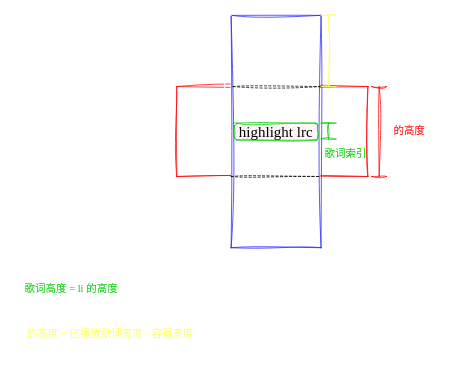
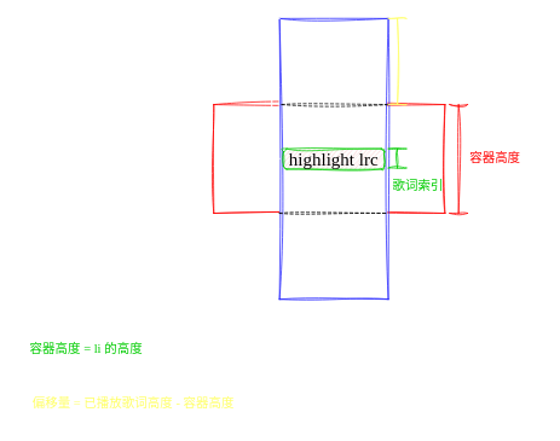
  <mxCell id="0" />
  <mxCell id="1" parent="0" />
  <mxCell id="2" value="" style="rounded=0;whiteSpace=wrap;html=1;sketch=1;hachureGap=4;jiggle=2;curveFitting=1;fontFamily=Architects Daughter;fontSource=https%3A%2F%2Ffonts.googleapis.com%2Fcss%3Ffamily%3DArchitects%2BDaughter;fontSize=20;strokeColor=#FF0000;" vertex="1" parent="1"><mxGeometry x="235" y="115" width="255" height="120" as="geometry" /></mxCell>
  <mxCell id="3" value="" style="rounded=0;whiteSpace=wrap;html=1;sketch=1;hachureGap=4;jiggle=2;curveFitting=1;fontFamily=Architects Daughter;fontSource=https%3A%2F%2Ffonts.googleapis.com%2Fcss%3Ffamily%3DArchitects%2BDaughter;fontSize=20;strokeColor=#2424FF;" vertex="1" parent="1"><mxGeometry x="307.5" y="20" width="120" height="310" as="geometry" /></mxCell>
  <mxCell id="4" value="" style="endArrow=none;dashed=1;html=1;sketch=1;hachureGap=4;jiggle=2;curveFitting=1;fontFamily=Architects Daughter;fontSource=https%3A%2F%2Ffonts.googleapis.com%2Fcss%3Ffamily%3DArchitects%2BDaughter;fontSize=16;" edge="1" parent="1"><mxGeometry width="50" height="50" relative="1" as="geometry"><mxPoint x="310" y="115" as="sourcePoint" /><mxPoint x="427.5" y="115" as="targetPoint" /></mxGeometry></mxCell>
  <mxCell id="5" value="" style="endArrow=none;dashed=1;html=1;sketch=1;hachureGap=4;jiggle=2;curveFitting=1;fontFamily=Architects Daughter;fontSource=https%3A%2F%2Ffonts.googleapis.com%2Fcss%3Ffamily%3DArchitects%2BDaughter;fontSize=16;" edge="1" parent="1"><mxGeometry width="50" height="50" relative="1" as="geometry"><mxPoint x="307.5" y="235" as="sourcePoint" /><mxPoint x="425" y="235" as="targetPoint" /></mxGeometry></mxCell>
  <mxCell id="6" value="highlight lrc" style="rounded=1;whiteSpace=wrap;html=1;sketch=1;hachureGap=4;jiggle=2;curveFitting=1;strokeColor=#00CC00;fontFamily=Architects Daughter;fontSource=https%3A%2F%2Ffonts.googleapis.com%2Fcss%3Ffamily%3DArchitects%2BDaughter;fontSize=20;fillColor=#f8cecc;" vertex="1" parent="1"><mxGeometry x="311.88" y="163.75" width="111.25" height="22.5" as="geometry" /></mxCell>
  <mxCell id="7" value="" style="shape=crossbar;whiteSpace=wrap;html=1;rounded=1;direction=south;sketch=1;hachureGap=4;jiggle=2;curveFitting=1;strokeColor=#FFFFFF;fontFamily=Architects Daughter;fontSource=https%3A%2F%2Ffonts.googleapis.com%2Fcss%3Ffamily%3DArchitects%2BDaughter;fontSize=20;" vertex="1" parent="1"><mxGeometry x="287.5" y="20" width="20" height="155" as="geometry" /></mxCell>
  <mxCell id="8" value="" style="shape=crossbar;whiteSpace=wrap;html=1;rounded=1;direction=south;sketch=1;hachureGap=4;jiggle=2;curveFitting=1;strokeColor=#FFFF66;fontFamily=Architects Daughter;fontSource=https%3A%2F%2Ffonts.googleapis.com%2Fcss%3Ffamily%3DArchitects%2BDaughter;fontSize=20;" vertex="1" parent="1"><mxGeometry x="427.5" y="20" width="20" height="95" as="geometry" /></mxCell>
  <mxCell id="9" value="" style="shape=crossbar;whiteSpace=wrap;html=1;rounded=1;direction=south;sketch=1;hachureGap=4;jiggle=2;curveFitting=1;strokeColor=#FF0000;fontFamily=Architects Daughter;fontSource=https%3A%2F%2Ffonts.googleapis.com%2Fcss%3Ffamily%3DArchitects%2BDaughter;fontSize=20;" vertex="1" parent="1"><mxGeometry x="495" y="115" width="20" height="120" as="geometry" /></mxCell>
- <mxCell id="10" value="的高度" style="text;strokeColor=none;fillColor=none;html=1;fontSize=14;fontStyle=0;verticalAlign=middle;align=center;sketch=1;hachureGap=4;jiggle=2;curveFitting=1;fontFamily=Architects Daughter;fontSource=https%3A%2F%2Ffonts.googleapis.com%2Fcss%3Ffamily%3DArchitects%2BDaughter;fontColor=#FF0000;" vertex="1" parent="1"><mxGeometry x="495" y="155" width="100" height="40" as="geometry" /></mxCell>
+ <mxCell id="10" value="容器高度" style="text;strokeColor=none;fillColor=none;html=1;fontSize=14;fontStyle=0;verticalAlign=middle;align=center;sketch=1;hachureGap=4;jiggle=2;curveFitting=1;fontFamily=Architects Daughter;fontSource=https%3A%2F%2Ffonts.googleapis.com%2Fcss%3Ffamily%3DArchitects%2BDaughter;fontColor=#FF0000;" vertex="1" parent="1"><mxGeometry x="495" y="155" width="100" height="40" as="geometry" /></mxCell>
  <mxCell id="11" value="" style="shape=crossbar;whiteSpace=wrap;html=1;rounded=1;direction=south;sketch=1;hachureGap=4;jiggle=2;curveFitting=1;strokeColor=#00CC00;fontFamily=Architects Daughter;fontSource=https%3A%2F%2Ffonts.googleapis.com%2Fcss%3Ffamily%3DArchitects%2BDaughter;fontSize=14;fontColor=#00CC00;" vertex="1" parent="1"><mxGeometry x="427.5" y="163.75" width="20" height="21.25" as="geometry" /></mxCell>
  <mxCell id="12" value="歌词索引" style="text;strokeColor=none;fillColor=none;html=1;fontSize=14;fontStyle=0;verticalAlign=middle;align=center;sketch=1;hachureGap=4;jiggle=2;curveFitting=1;fontFamily=Architects Daughter;fontSource=https%3A%2F%2Ffonts.googleapis.com%2Fcss%3Ffamily%3DArchitects%2BDaughter;fontColor=#00CC00;" vertex="1" parent="1"><mxGeometry x="410" y="185" width="100" height="40" as="geometry" /></mxCell>
- <mxCell id="13" value="歌词高度 = li 的高度" style="text;strokeColor=none;fillColor=none;html=1;fontSize=14;fontStyle=0;verticalAlign=middle;align=center;sketch=1;hachureGap=4;jiggle=2;curveFitting=1;fontFamily=Architects Daughter;fontSource=https%3A%2F%2Ffonts.googleapis.com%2Fcss%3Ffamily%3DArchitects%2BDaughter;fontColor=#00CC00;" vertex="1" parent="1"><mxGeometry x="29" y="365" width="130" height="40" as="geometry" /></mxCell>
- <mxCell id="14" value="歌词高度 = li 的高度 * 歌词索引 + li 的高度 / 2" style="text;strokeColor=none;fillColor=none;html=1;fontSize=14;fontStyle=0;verticalAlign=middle;align=center;sketch=1;hachureGap=4;jiggle=2;curveFitting=1;fontFamily=Architects Daughter;fontSource=https%3A%2F%2Ffonts.googleapis.com%2Fcss%3Ffamily%3DArchitects%2BDaughter;fontColor=#FFFFFF;" vertex="1" parent="1"><mxGeometry x="20" y="395" width="360" height="40" as="geometry" /></mxCell>
- <mxCell id="15" value="的高度 = 已播放歌词高度 - 容器高度" style="text;strokeColor=none;fillColor=none;html=1;fontSize=14;fontStyle=0;verticalAlign=middle;align=center;sketch=1;hachureGap=4;jiggle=2;curveFitting=1;fontFamily=Architects Daughter;fontSource=https%3A%2F%2Ffonts.googleapis.com%2Fcss%3Ffamily%3DArchitects%2BDaughter;fontColor=#FFFF66;" vertex="1" parent="1"><mxGeometry x="26" y="425" width="240" height="40" as="geometry" /></mxCell>
+ <mxCell id="13" value="容器高度 = li 的高度" style="text;strokeColor=none;fillColor=none;html=1;fontSize=14;fontStyle=0;verticalAlign=middle;align=center;sketch=1;hachureGap=4;jiggle=2;curveFitting=1;fontFamily=Architects Daughter;fontSource=https%3A%2F%2Ffonts.googleapis.com%2Fcss%3Ffamily%3DArchitects%2BDaughter;fontColor=#00CC00;" vertex="1" parent="1"><mxGeometry x="29" y="365" width="130" height="40" as="geometry" /></mxCell>
+ <mxCell id="14" value="已播放歌词高度 = li 的高度 * 歌词索引 + li 的高度 / 2" style="text;strokeColor=none;fillColor=none;html=1;fontSize=14;fontStyle=0;verticalAlign=middle;align=center;sketch=1;hachureGap=4;jiggle=2;curveFitting=1;fontFamily=Architects Daughter;fontSource=https%3A%2F%2Ffonts.googleapis.com%2Fcss%3Ffamily%3DArchitects%2BDaughter;fontColor=#FFFFFF;" vertex="1" parent="1"><mxGeometry x="20" y="395" width="360" height="40" as="geometry" /></mxCell>
+ <mxCell id="15" value="偏移量 = 已播放歌词高度 - 容器高度" style="text;strokeColor=none;fillColor=none;html=1;fontSize=14;fontStyle=0;verticalAlign=middle;align=center;sketch=1;hachureGap=4;jiggle=2;curveFitting=1;fontFamily=Architects Daughter;fontSource=https%3A%2F%2Ffonts.googleapis.com%2Fcss%3Ffamily%3DArchitects%2BDaughter;fontColor=#FFFF66;" vertex="1" parent="1"><mxGeometry x="26" y="425" width="240" height="40" as="geometry" /></mxCell>
